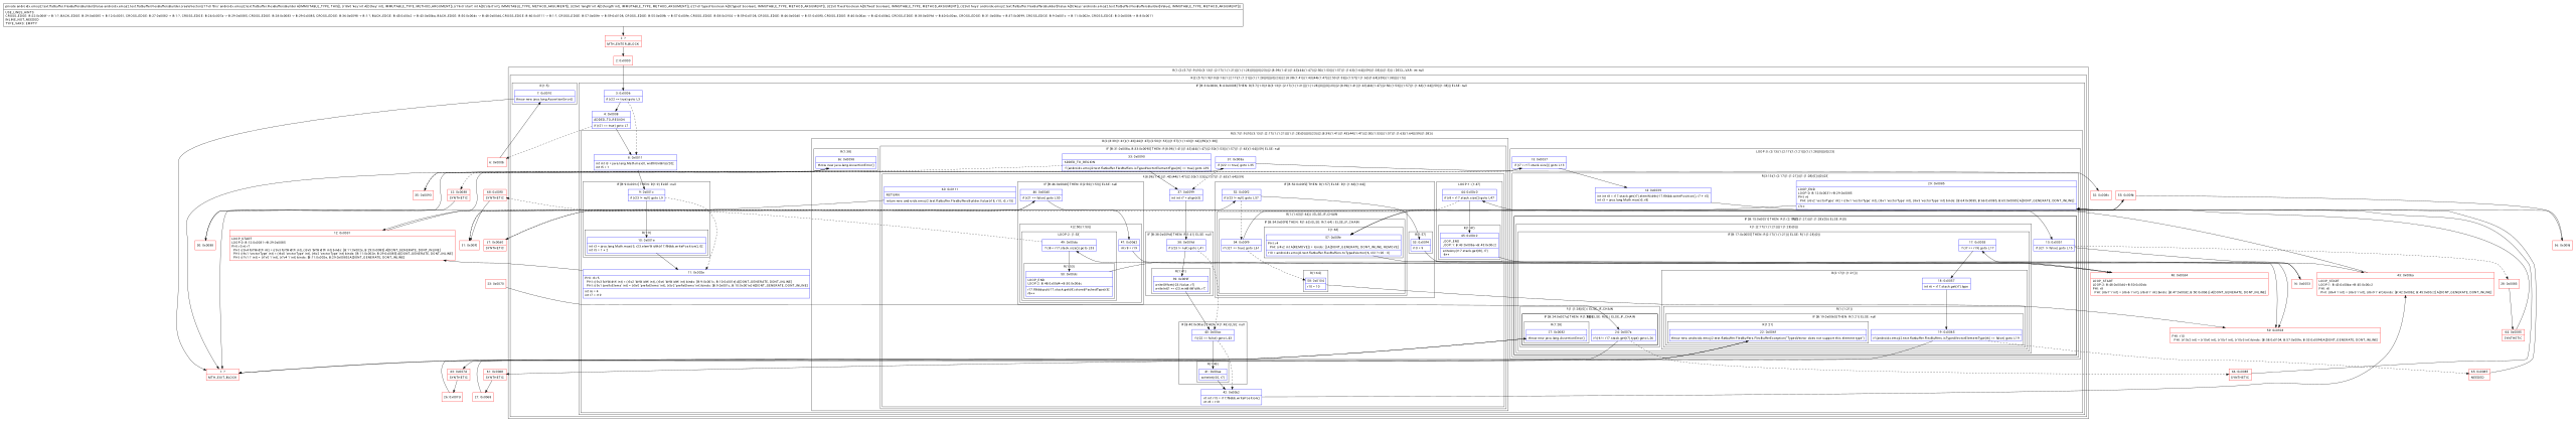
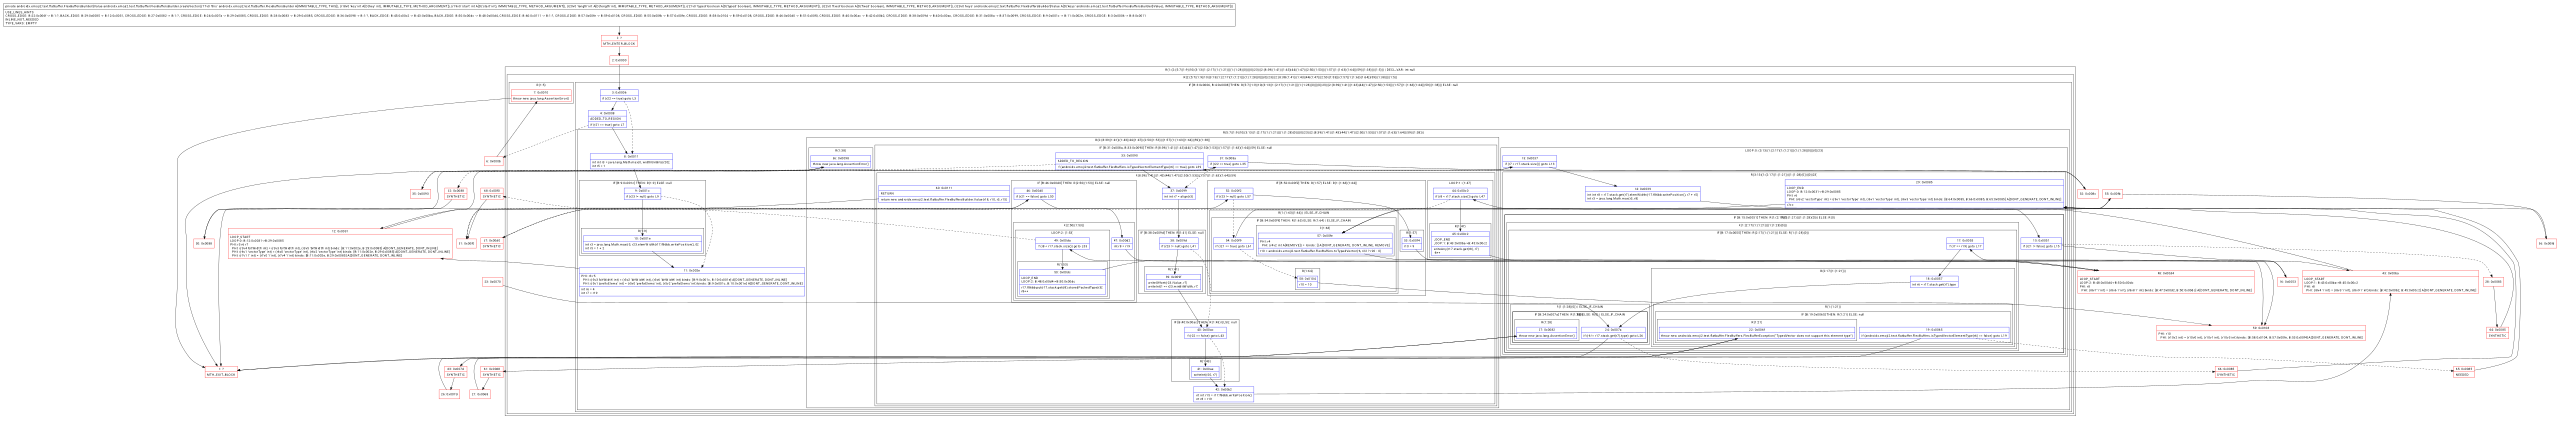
  digraph {
    fontname=Roboto
    node [color=blue fontname=Roboto shape=record]
    edge [fontname=Roboto]
    n1 [label="{10\:\ 0x001e|int r3 = java.lang.Math.max(r3, r23.elemWidth(r17.f86bb.writePosition(), 0))\lint r5 = 1 + 2\l}"]
    n2 [label="{9\:\ 0x001c|if (r23 != null) goto L9\l}"]
    n3 [label="{22\:\ 0x006f|throw new androidx.emoji2.text.flatbuffer.FlexBuffers.FlexBufferException(\"TypedVector does not support this element type\")\l}"]
    n4 [label="{19\:\ 0x0065|if (androidx.emoji2.text.flatbuffer.FlexBuffers.isTypedVectorElementType(r6) == false) goto L19\l}"]
    n5 [label="{18\:\ 0x0057|int r6 = r17.stack.get(r7).type\l}"]
    n6 [label="{27\:\ 0x0082|throw new java.lang.AssertionError()\l}"]
    n7 [label="{24\:\ 0x007a|if (r6 != r17.stack.get(r7).type) goto L26\l}"]
    n8 [label="{17\:\ 0x0055|if (r7 == r19) goto L17\l}"]
    n9 [label="{15\:\ 0x0051|if (r21 != false) goto L15\l}"]
    n10 [label="{14\:\ 0x0039|int int r8 = r17.stack.get(r7).elemWidth(r17.f86bb.writePosition(), r7 + r5)\lint r3 = java.lang.Math.max(r3, r8)\l}"]
    n11 [label="{29\:\ 0x0085|LOOP_END\lLOOP:0: B:12:0x0031\-\>B:29:0x0085\lPHI: r6 \l  PHI: (r6v2 'vectorType' int) = (r6v1 'vectorType' int), (r6v1 'vectorType' int), (r6v3 'vectorType' int) binds: [B:64:0x0085, B:66:0x0085, B:65:0x0085] A[DONT_GENERATE, DONT_INLINE]\l|r7++\l}"]
    n12 [label="{13\:\ 0x0037|if (r7 \< r17.stack.size()) goto L13\l}"]
    n13 [label="{39\:\ 0x009f|writeOffset(r23.iValue, r7)\lwriteInt(1 \<\< r23.minBitWidth, r7)\l}"]
    n14 [label="{38\:\ 0x009d|if (r23 != null) goto L41\l}"]
    n15 [label="{41\:\ 0x00ae|writeInt(r20, r7)\l}"]
    n16 [label="{40\:\ 0x00ac|if (r22 == false) goto L43\l}"]
    n17 [label="{45\:\ 0x00c2|LOOP_END\lLOOP:1: B:43:0x00ba\-\>B:45:0x00c2\l|writeAny(r17.stack.get(r8), r7)\lr8++\l}"]
    n18 [label="{44\:\ 0x00c0|if (r8 \< r17.stack.size()) goto L47\l}"]
    n19 [label="{50\:\ 0x00dc|LOOP_END\lLOOP:2: B:48:0x00d4\-\>B:50:0x00dc\l|r17.f86bb.put(r17.stack.get(r8).storedPackedType(r3))\lr8++\l}"]
    n20 [label="{49\:\ 0x00da|if (r8 \< r17.stack.size()) goto L53\l}"]
    n21 [label="{47\:\ 0x00d2|int r8 = r19\l}"]
    n22 [label="{46\:\ 0x00d0|if (r21 == false) goto L50\l}"]
    n23 [label="{53\:\ 0x00f4|r10 = 9\l}"]
    n24 [label="{57\:\ 0x00fe|PHI: r4 \l  PHI: (r4v2 int A[REMOVE]) =  binds: [] A[DONT_GENERATE, DONT_INLINE, REMOVE]\l|r10 = androidx.emoji2.text.flatbuffer.FlexBuffers.toTypedVector(r6, r22 ? r20 : 0)\l}"]
    n25 [label="{58\:\ 0x0104|r10 = 10\l}"]
    n26 [label="{54\:\ 0x00f9|if (r21 == true) goto L61\l}"]
    n27 [label="{52\:\ 0x00f2|if (r23 != null) goto L57\l}"]
    n28 [label="{37\:\ 0x0099|int int r7 = align(r3)\l}"]
    n29 [label="{42\:\ 0x00b2|int int r15 = r17.f86bb.writePosition()\lint r8 = r19\l}"]
    n30 [label="{60\:\ 0x0111|RETURN\l|return new androidx.emoji2.text.flatbuffer.FlexBuffersBuilder.Value(r18, r10, r3, r15)\l}"]
    n31 [label="{31\:\ 0x008a|if (r22 == true) goto L35\l}"]
    n32 [label="{33\:\ 0x0090|ADDED_TO_REGION\l|if (androidx.emoji2.text.flatbuffer.FlexBuffers.isTypedVectorElementType(r6) == true) goto L39\l}"]
    n33 [label="{36\:\ 0x0098|throw new java.lang.AssertionError()\l}"]
    n34 [label="{8\:\ 0x0011|int int r3 = java.lang.Math.max(0, widthUInBits(r20))\lint r5 = 1\l}"]
    n35 [label="{11\:\ 0x002e|PHI: r3 r5 \l  PHI: (r3v3 'bitWidth' int) = (r3v2 'bitWidth' int), (r3v6 'bitWidth' int) binds: [B:9:0x001c, B:10:0x001e] A[DONT_GENERATE, DONT_INLINE]\l  PHI: (r5v1 'prefixElems' int) = (r5v0 'prefixElems' int), (r5v2 'prefixElems' int) binds: [B:9:0x001c, B:10:0x001e] A[DONT_GENERATE, DONT_INLINE]\l|int r6 = 4\lint r7 = r19\l}"]
    n36 [label="{3\:\ 0x0006|if (r22 == true) goto L3\l}"]
    n37 [label="{4\:\ 0x0008|ADDED_TO_REGION\l|if (r21 == true) goto L7\l}"]
-   n38 [label="{7\:\ 0x0010|throw new java.lang.AssertionError()\l}"]
+   n38 [color=red label="{7\:\ 0x0010|throw new java.lang.AssertionError()\l}"]
    n39 [color=red label="{1\:\ ?|MTH_EXIT_BLOCK\l}"]
    n40 [color=red label="{61\:\ 0x0068|SYNTHETIC\l}"]
    n41 [color=red label="{65\:\ 0x0085|NEEDED\l}"]
    n42 [color=red label="{63\:\ 0x007d|SYNTHETIC\l}"]
    n43 [color=red label="{66\:\ 0x0085|SYNTHETIC\l}"]
    n44 [color=red label="{16\:\ 0x0053}"]
    n45 [color=red label="{28\:\ 0x0083}"]
    n46 [color=red label="{12\:\ 0x0031|LOOP_START\lLOOP:0: B:12:0x0031\-\>B:29:0x0085\lPHI: r3 r6 r7 \l  PHI: (r3v4 'bitWidth' int) = (r3v3 'bitWidth' int), (r3v5 'bitWidth' int) binds: [B:11:0x002e, B:29:0x0085] A[DONT_GENERATE, DONT_INLINE]\l  PHI: (r6v1 'vectorType' int) = (r6v0 'vectorType' int), (r6v2 'vectorType' int) binds: [B:11:0x002e, B:29:0x0085] A[DONT_GENERATE, DONT_INLINE]\l  PHI: (r7v1 'i' int) = (r7v0 'i' int), (r7v4 'i' int) binds: [B:11:0x002e, B:29:0x0085] A[DONT_GENERATE, DONT_INLINE]\l}"]
    n47 [color=red label="{62\:\ 0x0088|SYNTHETIC\l}"]
    n48 [color=red label="{43\:\ 0x00ba|LOOP_START\lLOOP:1: B:43:0x00ba\-\>B:45:0x00c2\lPHI: r8 \l  PHI: (r8v4 'i' int) = (r8v3 'i' int), (r8v9 'i' int) binds: [B:42:0x00b2, B:45:0x00c2] A[DONT_GENERATE, DONT_INLINE]\l}"]
    n49 [color=red label="{67\:\ 0x00d0|SYNTHETIC\l}"]
    n50 [color=red label="{48\:\ 0x00d4|LOOP_START\lLOOP:2: B:48:0x00d4\-\>B:50:0x00dc\lPHI: r8 \l  PHI: (r8v7 'i' int) = (r8v6 'i' int), (r8v8 'i' int) binds: [B:47:0x00d2, B:50:0x00dc] A[DONT_GENERATE, DONT_INLINE]\l}"]
    n51 [color=red label="{68\:\ 0x00f0|SYNTHETIC\l}"]
    n52 [color=red label="{51\:\ 0x00f0}"]
    n53 [color=red label="{59\:\ 0x0108|PHI: r10 \l  PHI: (r10v2 int) = (r10v0 int), (r10v1 int), (r10v3 int) binds: [B:58:0x0104, B:57:0x00fe, B:53:0x00f4] A[DONT_GENERATE, DONT_INLINE]\l}"]
    n54 [color=red label="{55\:\ 0x00fb}"]
    n55 [color=red label="{32\:\ 0x008c}"]
    n56 [color=red label="{35\:\ 0x0093}"]
    n57 [color=red label="{6\:\ 0x000b}"]
    n58 [color=red label="{30\:\ 0x0088}"]
    n59 [color=red label="{64\:\ 0x0085|SYNTHETIC\l}"]
    n60 [color=red label="{23\:\ 0x0070}"]
    n61 [color=red label="{21\:\ 0x0068}"]
    n62 [color=red label="{26\:\ 0x007d}"]
    n63 [color=red label="{56\:\ 0x00fd}"]
    n64 [color=red label="{0\:\ ?|MTH_ENTER_BLOCK\l}"]
    n65 [color=red label="{2\:\ 0x0000}"]
    n66 [label="{private androidx.emoji2.text.flatbuffer.FlexBuffersBuilder$Value androidx.emoji2.text.flatbuffer.FlexBuffersBuilder.createVector((r17v0 'this' androidx.emoji2.text.flatbuffer.FlexBuffersBuilder A[IMMUTABLE_TYPE, THIS]), (r18v0 'key' int A[D('key' int), IMMUTABLE_TYPE, METHOD_ARGUMENT]), (r19v0 'start' int A[D('start' int), IMMUTABLE_TYPE, METHOD_ARGUMENT]), (r20v0 'length' int A[D('length' int), IMMUTABLE_TYPE, METHOD_ARGUMENT]), (r21v0 'typed' boolean A[D('typed' boolean), IMMUTABLE_TYPE, METHOD_ARGUMENT]), (r22v0 'fixed' boolean A[D('fixed' boolean), IMMUTABLE_TYPE, METHOD_ARGUMENT]), (r23v0 'keys' androidx.emoji2.text.flatbuffer.FlexBuffersBuilder$Value A[D('keys' androidx.emoji2.text.flatbuffer.FlexBuffersBuilder$Value), IMMUTABLE_TYPE, METHOD_ARGUMENT]))  | USE_LINES_HINTS\lCROSS_EDGE: B:22:0x006f \-\> B:1:?, BACK_EDGE: B:29:0x0085 \-\> B:12:0x0031, CROSS_EDGE: B:27:0x0082 \-\> B:1:?, CROSS_EDGE: B:24:0x007a \-\> B:29:0x0085, CROSS_EDGE: B:28:0x0083 \-\> B:29:0x0085, CROSS_EDGE: B:36:0x0098 \-\> B:1:?, BACK_EDGE: B:45:0x00c2 \-\> B:43:0x00ba, BACK_EDGE: B:50:0x00dc \-\> B:48:0x00d4, CROSS_EDGE: B:60:0x0111 \-\> B:1:?, CROSS_EDGE: B:57:0x00fe \-\> B:59:0x0108, CROSS_EDGE: B:55:0x00fb \-\> B:57:0x00fe, CROSS_EDGE: B:58:0x0104 \-\> B:59:0x0108, CROSS_EDGE: B:46:0x00d0 \-\> B:51:0x00f0, CROSS_EDGE: B:40:0x00ac \-\> B:42:0x00b2, CROSS_EDGE: B:38:0x009d \-\> B:40:0x00ac, CROSS_EDGE: B:31:0x008a \-\> B:37:0x0099, CROSS_EDGE: B:9:0x001c \-\> B:11:0x002e, CROSS_EDGE: B:3:0x0006 \-\> B:8:0x0011\lINLINE_NOT_NEEDED\lTYPE_VARS: EMPTY\l}" color=""]
    subgraph cluster_1 {
      label="R(1:(2:(5:7|(1:9)|10|(3:13|(1:(2:17|(1:(1:21)))(1:(1:28)(0)))(0)|23)|(2:(8:39|(1:41)|(1:43)|44|(1:47)|(2:50|(1:53))|(1:57)(1:(1:63)(1:64))|59)|(1:38)))|(1:5))) | DECL_VAR: int null\l"
      subgraph cluster_2 {
        label="R(2:(5:7|(1:9)|10|(3:13|(1:(2:17|(1:(1:21)))(1:(1:28)(0)))(0)|23)|(2:(8:39|(1:41)|(1:43)|44|(1:47)|(2:50|(1:53))|(1:57)(1:(1:63)(1:64))|59)|(1:38)))|(1:5))"
        subgraph cluster_3 {
          label="IF [B:3:0x0006, B:4:0x0008] THEN: R(5:7|(1:9)|10|(3:13|(1:(2:17|(1:(1:21)))(1:(1:28)(0)))(0)|23)|(2:(8:39|(1:41)|(1:43)|44|(1:47)|(2:50|(1:53))|(1:57)(1:(1:63)(1:64))|59)|(1:38))) ELSE: null"
          n36
          n37
          subgraph cluster_4 {
            label="R(5:7|(1:9)|10|(3:13|(1:(2:17|(1:(1:21)))(1:(1:28)(0)))(0)|23)|(2:(8:39|(1:41)|(1:43)|44|(1:47)|(2:50|(1:53))|(1:57)(1:(1:63)(1:64))|59)|(1:38)))"
            n34
            n35
            subgraph cluster_5 {
              label="IF [B:9:0x001c] THEN: R(1:9) ELSE: null"
              n2
              subgraph cluster_6 {
                label="R(1:9)"
                n1
              }
            }
            subgraph cluster_7 {
              label="LOOP:0: (3:13|(1:(2:17|(1:(1:21)))(1:(1:28)(0)))(0)|23)"
              n12
              subgraph cluster_8 {
                label="R(3:13|(1:(2:17|(1:(1:21)))(1:(1:28)(0)))(0)|23)"
                n10
                n11
                subgraph cluster_9 {
                  label="IF [B:15:0x0051] THEN: R(1:(2:17|(1:(1:21)))(1:(1:28)(0))) ELSE: R(0)"
                  n9
                  subgraph cluster_10 {
                    label="R(1:(2:17|(1:(1:21)))(1:(1:28)(0)))"
                    subgraph cluster_11 {
                      label="IF [B:17:0x0055] THEN: R(2:17|(1:(1:21))) ELSE: R(1:(1:28)(0))"
                      n8
                      subgraph cluster_12 {
                        label="R(2:17|(1:(1:21)))"
                        n5
                        subgraph cluster_13 {
                          label="R(1:(1:21))"
                          subgraph cluster_14 {
                            label="IF [B:19:0x0065] THEN: R(1:21) ELSE: null"
                            n4
                            subgraph cluster_15 {
                              label="R(1:21)"
                              n3
                            }
                          }
                        }
                      }
                      subgraph cluster_16 {
                        label="R(1:(1:28)(0)) | ELSE_IF_CHAIN\l"
                        subgraph cluster_17 {
                          label="IF [B:24:0x007a] THEN: R(1:28) ELSE: R(0) | ELSE_IF_CHAIN\l"
                          n7
                          subgraph cluster_18 {
                            label="R(1:28)"
                            n6
                          }
                          subgraph cluster_19 {
                            label="R(0)"
                          }
                        }
                      }
                    }
                  }
                  subgraph cluster_20 {
                    label="R(0)"
                  }
                }
              }
            }
            subgraph cluster_21 {
              label="R(2:(8:39|(1:41)|(1:43)|44|(1:47)|(2:50|(1:53))|(1:57)(1:(1:63)(1:64))|59)|(1:38))"
              subgraph cluster_22 {
                label="IF [B:31:0x008a, B:33:0x0090] THEN: R(8:39|(1:41)|(1:43)|44|(1:47)|(2:50|(1:53))|(1:57)(1:(1:63)(1:64))|59) ELSE: null"
                n31
                n32
                subgraph cluster_23 {
                  label="R(8:39|(1:41)|(1:43)|44|(1:47)|(2:50|(1:53))|(1:57)(1:(1:63)(1:64))|59)"
                  n28
                  n29
                  n30
                  subgraph cluster_24 {
                    label="IF [B:38:0x009d] THEN: R(1:41) ELSE: null"
                    n14
                    subgraph cluster_25 {
                      label="R(1:41)"
                      n13
                    }
                  }
                  subgraph cluster_26 {
                    label="IF [B:40:0x00ac] THEN: R(1:43) ELSE: null"
                    n16
                    subgraph cluster_27 {
                      label="R(1:43)"
                      n15
                    }
                  }
                  subgraph cluster_28 {
                    label="LOOP:1: (1:47)"
                    n18
                    subgraph cluster_29 {
                      label="R(1:47)"
                      n17
                    }
                  }
                  subgraph cluster_30 {
                    label="IF [B:46:0x00d0] THEN: R(2:50|(1:53)) ELSE: null"
                    n22
                    subgraph cluster_31 {
                      label="R(2:50|(1:53))"
                      n21
                      subgraph cluster_32 {
                        label="LOOP:2: (1:53)"
                        n20
                        subgraph cluster_33 {
                          label="R(1:53)"
                          n19
                        }
                      }
                    }
                  }
                  subgraph cluster_34 {
                    label="IF [B:52:0x00f2] THEN: R(1:57) ELSE: R(1:(1:63)(1:64))"
                    n27
                    subgraph cluster_35 {
                      label="R(1:57)"
                      n23
                    }
                    subgraph cluster_36 {
                      label="R(1:(1:63)(1:64)) | ELSE_IF_CHAIN\l"
                      subgraph cluster_37 {
                        label="IF [B:54:0x00f9] THEN: R(1:63) ELSE: R(1:64) | ELSE_IF_CHAIN\l"
                        n26
                        subgraph cluster_38 {
                          label="R(1:63)"
                          n24
                        }
                        subgraph cluster_39 {
                          label="R(1:64)"
                          n25
                        }
                      }
                    }
                  }
                }
              }
              subgraph cluster_40 {
                label="R(1:38)"
                n33
              }
            }
          }
        }
        subgraph cluster_41 {
          label="R(1:5)"
          n38
        }
      }
    }
    n1 -> n35
    n2 -> n1
    n2 -> n35 [style=dashed]
    n3 -> n39
    n4 -> n40
    n4 -> n41 [style=dashed]
-   n5 -> n4
+   n5 -> n7
    n6 -> n39
    n7 -> n42
    n7 -> n43 [style=dashed]
    n8 -> n5
    n9 -> n44
    n9 -> n45 [style=dashed]
    n10 -> n9
    n11 -> n46
    n12 -> n10
    n12 -> n47 [style=dashed]
    n13 -> n16
    n14 -> n13
    n14 -> n16 [style=dashed]
    n15 -> n29
    n16 -> n15
    n16 -> n29 [style=dashed]
    n17 -> n48
    n18 -> n17
    n18 -> n49 [style=dashed]
    n19 -> n50
    n20 -> n19
    n20 -> n51 [style=dashed]
    n21 -> n50
    n22 -> n21
    n22 -> n52 [style=dashed]
    n23 -> n53
    n24 -> n53
    n25 -> n53
    n26 -> n25 [style=dashed]
    n26 -> n54
    n27 -> n23
    n27 -> n26 [style=dashed]
    n28 -> n14
    n29 -> n48
    n30 -> n39
    n31 -> n28 [style=dashed]
    n31 -> n55
    n32 -> n28
    n32 -> n56 [style=dashed]
    n33 -> n39
    n34 -> n2
    n35 -> n46
    n36 -> n34 [style=dashed]
    n36 -> n37
    n37 -> n34
    n37 -> n57 [style=dashed]
    n38 -> n39
    n40 -> n61
    n41 -> n11
    n42 -> n62
    n43 -> n11
    n44 -> n8
    n45 -> n59
    n46 -> n12
    n47 -> n58
    n48 -> n18
    n49 -> n22
    n50 -> n20
    n51 -> n52
    n52 -> n27
    n54 -> n24
    n54 -> n63
+   n55 -> n32
    n56 -> n33
    n57 -> n38
    n58 -> n31
    n59 -> n11
    n60 -> n7
    n61 -> n3
    n62 -> n6
    n63 -> n24
    n64 -> n65
    n65 -> n36
    n66 -> n64
  }
